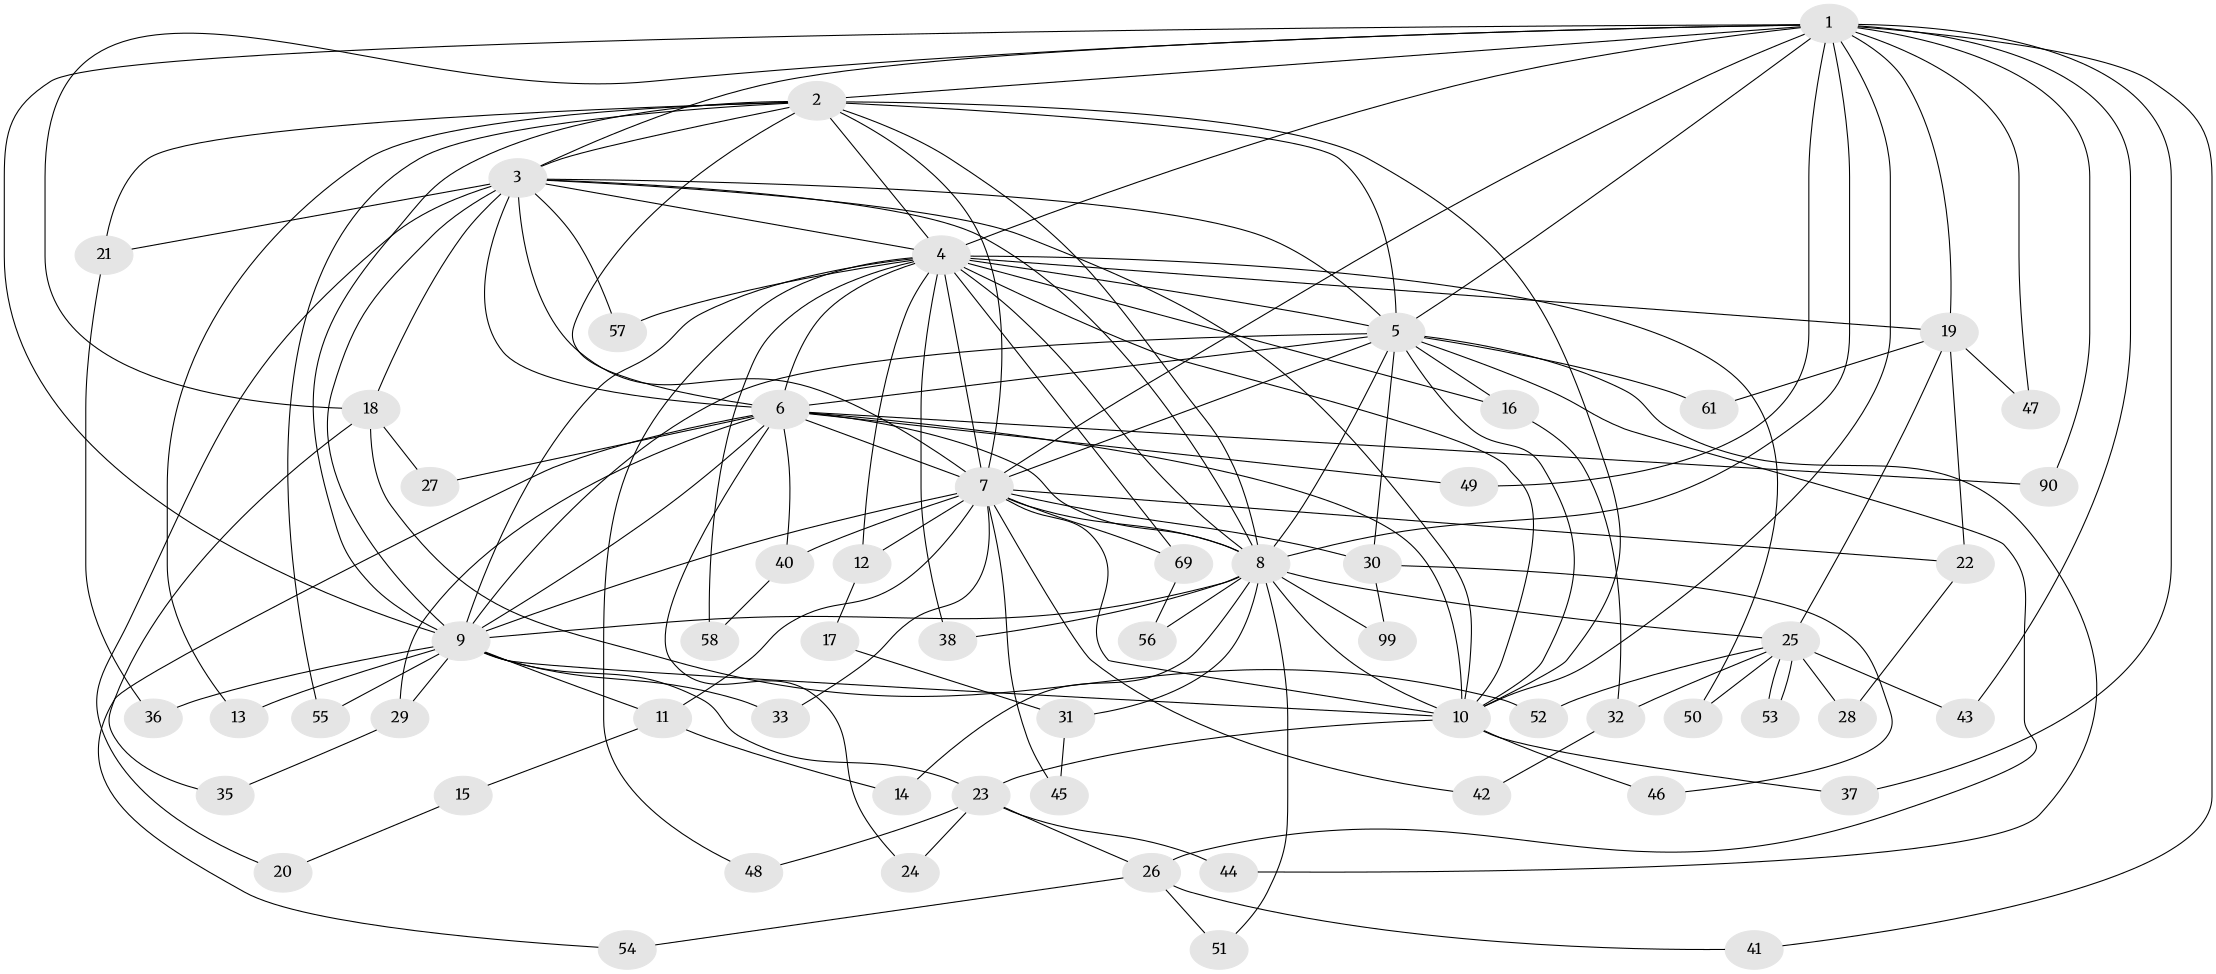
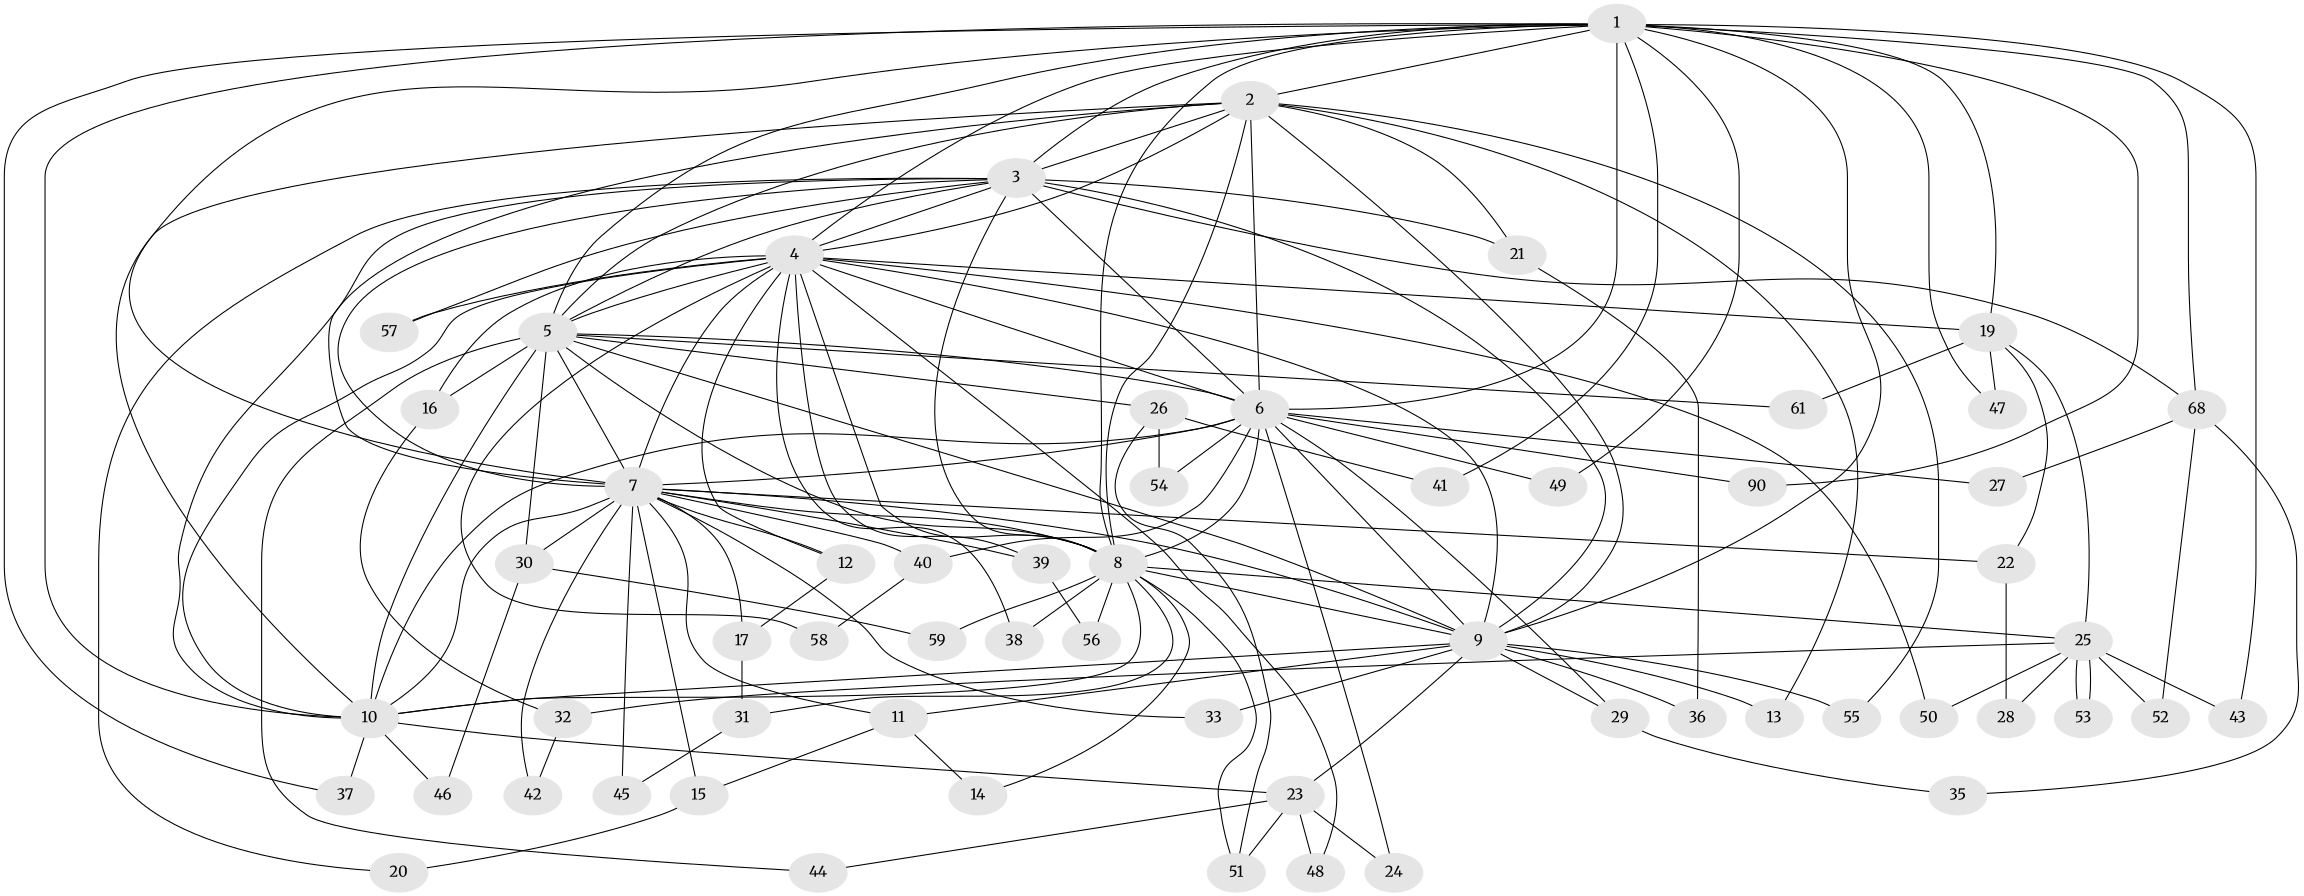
  graph {
    fontname=Merriweather
    node [color=gray90 fontname=Merriweather style=filled]
    edge [fontname=Merriweather]
    1
    2
    3
    4
    5
    6
    7
    8
    9
    10
-   18
+   18 [label=68]
    19
    37
    41
    43
    47
    49
    n18 [label=90]
    13
    21
    55
    20
    57
    12
    16
    38
-   39 [label=69]
+   39
    48
    50
    58
    26
    30
    44
    61
    24
    27
    29
    40
    54
    11
    15
    17
    22
    33
    42
    45
    14
    25
    31
    51
    56
-   59 [label=99]
+   59
    23
    36
    46
    35
    52
    32
    28
    53
    1 -- 2
    1 -- 3
    1 -- 4
    1 -- 5
+   1 -- 6
    1 -- 7
    1 -- 8
    1 -- 9
    1 -- 10
    1 -- 18
    1 -- 19
    1 -- 37
    1 -- 41
    1 -- 43
    1 -- 47
    1 -- 49
    1 -- n18
    2 -- 3
    2 -- 4
    2 -- 5
    2 -- 6
    2 -- 7
    2 -- 8
    2 -- 9
    2 -- 10
    2 -- 13
    2 -- 21
    2 -- 55
    3 -- 4
    3 -- 5
    3 -- 6
    3 -- 7
    3 -- 8
    3 -- 9
    3 -- 10
    3 -- 18
    3 -- 21
    3 -- 20
    3 -- 57
    4 -- 5
    4 -- 6
    4 -- 7
    4 -- 8
    4 -- 9
    4 -- 10
    4 -- 19
    4 -- 57
    4 -- 12
    4 -- 16
    4 -- 38
    4 -- 39
    4 -- 48
    4 -- 50
    4 -- 58
    5 -- 6
    5 -- 7
    5 -- 8
    5 -- 9
    5 -- 10
    5 -- 16
    5 -- 26
    5 -- 30
    5 -- 44
    5 -- 61
    6 -- 7
    6 -- 8
    6 -- 9
    6 -- 10
    6 -- 49
    6 -- n18
    6 -- 24
    6 -- 27
    6 -- 29
    6 -- 40
    6 -- 54
    7 -- 8
    7 -- 9
    7 -- 10
    7 -- 12
    7 -- 39
    7 -- 30
    7 -- 40
    7 -- 11
+   7 -- 15
+   7 -- 17
    7 -- 22
    7 -- 33
    7 -- 42
    7 -- 45
    8 -- 9
    8 -- 10
    8 -- 38
    8 -- 14
    8 -- 25
    8 -- 31
    8 -- 51
    8 -- 56
    8 -- 59
    9 -- 10
    9 -- 13
    9 -- 55
    9 -- 29
    9 -- 11
    9 -- 33
    9 -- 23
    9 -- 36
    10 -- 37
    10 -- 23
    10 -- 46
    18 -- 27
    18 -- 35
    18 -- 52
    19 -- 47
    19 -- 61
    19 -- 22
    19 -- 25
    21 -- 36
    12 -- 17
    16 -- 32
    39 -- 56
    26 -- 41
    26 -- 54
    26 -- 51
    30 -- 59
    30 -- 46
    29 -- 35
    40 -- 58
    11 -- 15
    11 -- 14
    15 -- 20
    17 -- 31
    22 -- 28
    25 -- 43
    25 -- 50
    25 -- 52
    25 -- 32
    25 -- 28
    25 -- 53
    25 -- 53
    31 -- 45
    23 -- 48
-   23 -- 26
+   23 -- 51
    23 -- 44
    23 -- 24
    32 -- 42
  }
